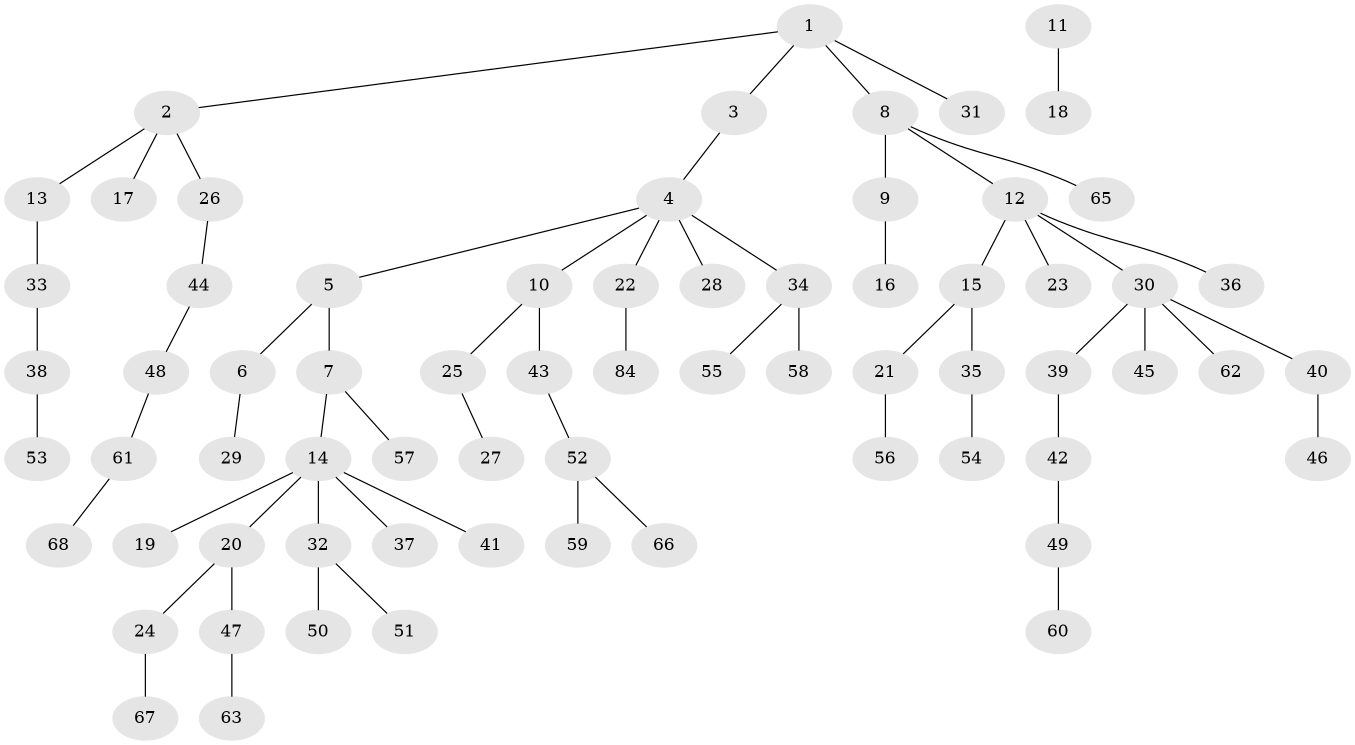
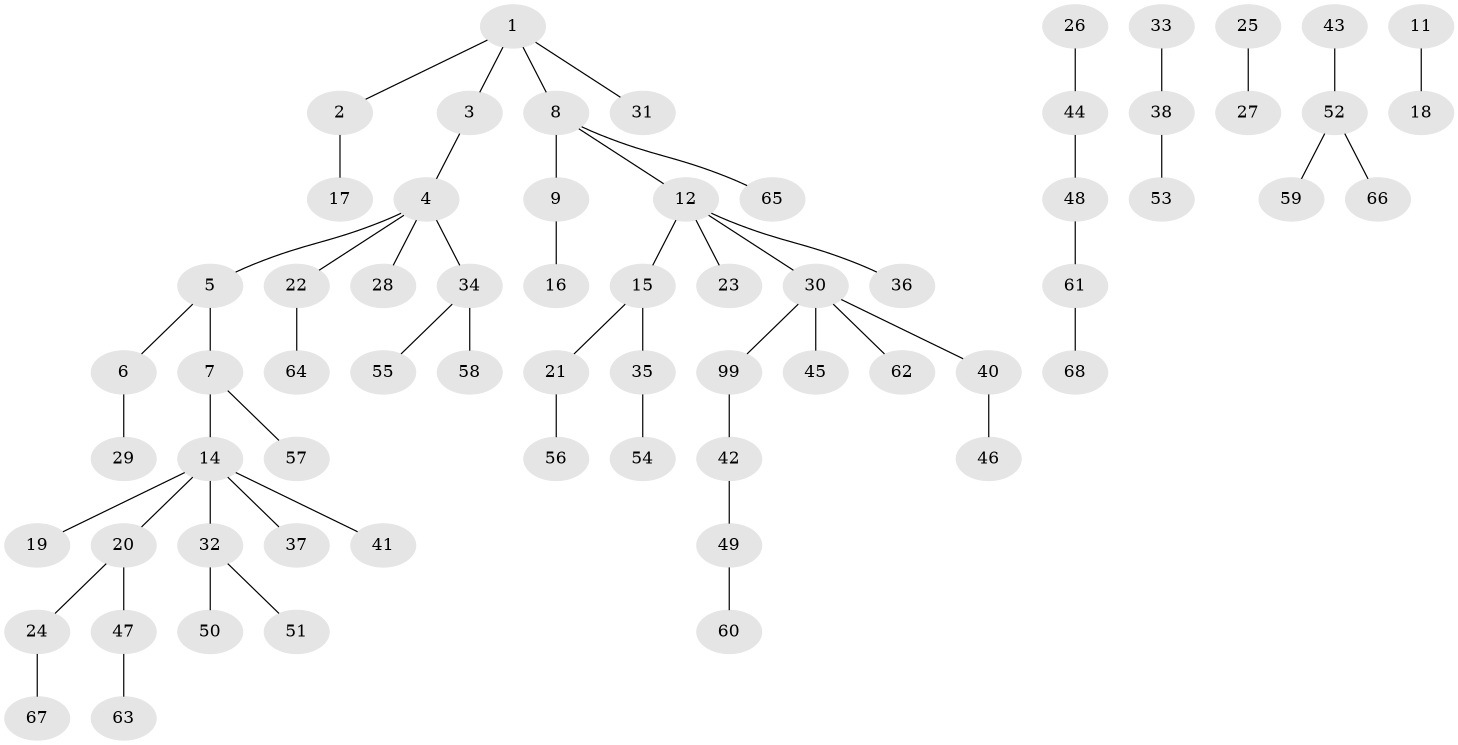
  graph {
    node [color=gray90 style=filled]
    1
    2
    3
    8
    31
-   13
    17
    26
    4
    9
    12
    65
    33
    44
    5
-   10
    22
    28
    34
    6
    7
    25
    43
    11
    18
-   64 [label=84]
+   64
    55
    58
    29
    14
    57
    19
    20
    32
    37
    41
    16
    15
    23
    30
    36
    27
    52
    21
    35
-   39
+   39 [label=99]
    45
    62
    40
    38
    24
    47
    50
    51
    56
    54
    59
    66
    67
    63
    48
    42
    46
    53
    49
    60
    61
    68
    1 -- 2
    1 -- 3
    1 -- 8
    1 -- 31
-   2 -- 13
    2 -- 17
-   2 -- 26
    3 -- 4
    8 -- 9
    8 -- 12
    8 -- 65
-   13 -- 33
    26 -- 44
    4 -- 5
-   4 -- 10
    4 -- 22
    4 -- 28
    4 -- 34
    9 -- 16
    12 -- 15
    12 -- 23
    12 -- 30
    12 -- 36
    33 -- 38
    44 -- 48
    5 -- 6
    5 -- 7
-   10 -- 25
-   10 -- 43
    22 -- 64
    34 -- 55
    34 -- 58
    6 -- 29
    7 -- 14
    7 -- 57
    25 -- 27
    43 -- 52
    11 -- 18
    14 -- 19
    14 -- 20
    14 -- 32
    14 -- 37
    14 -- 41
    20 -- 24
    20 -- 47
    32 -- 50
    32 -- 51
    15 -- 21
    15 -- 35
    30 -- 39
    30 -- 45
    30 -- 62
    30 -- 40
    52 -- 59
    52 -- 66
    21 -- 56
    35 -- 54
    39 -- 42
    40 -- 46
    38 -- 53
    24 -- 67
    47 -- 63
    48 -- 61
    42 -- 49
    49 -- 60
    61 -- 68
  }
